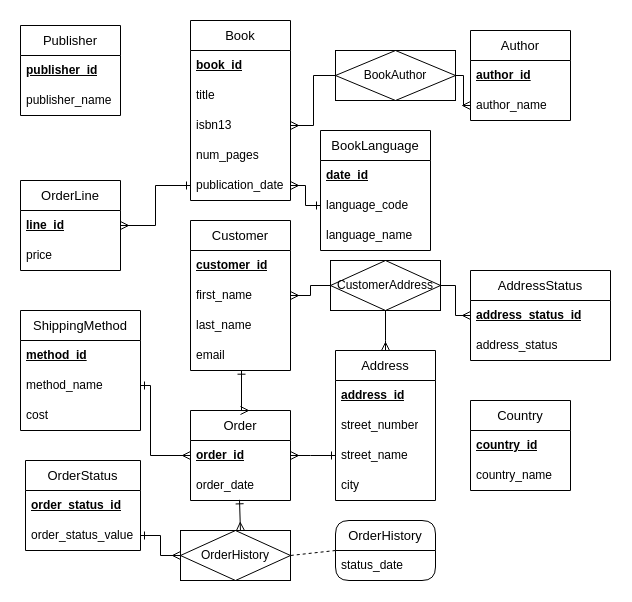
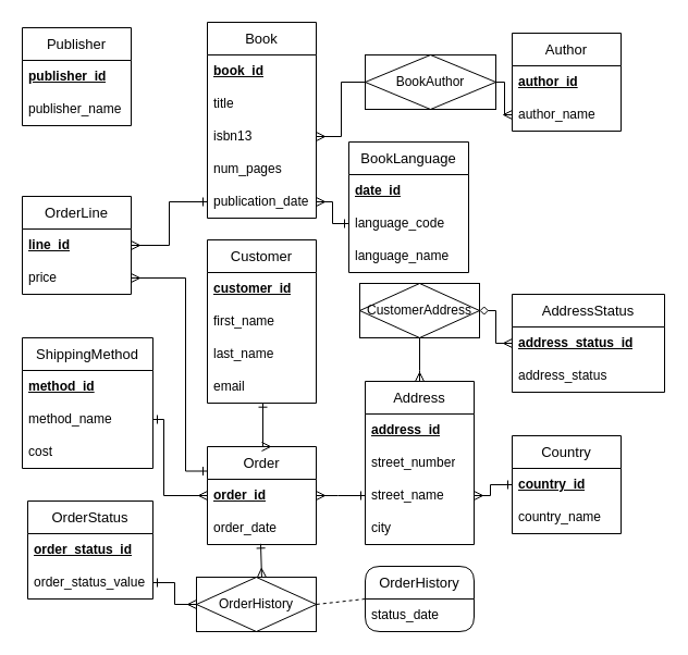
  <mxCell id="0" />
  <mxCell id="1" parent="0" />
  <mxCell id="2" value="&lt;font style=&quot;font-size: 13px;&quot;&gt;Book&lt;/font&gt;" style="swimlane;fontStyle=0;childLayout=stackLayout;horizontal=1;startSize=30;horizontalStack=0;resizeParent=1;resizeParentMax=0;resizeLast=0;collapsible=1;marginBottom=0;whiteSpace=wrap;html=1;" vertex="1" parent="1"><mxGeometry x="190" y="20" width="100" height="180" as="geometry" /></mxCell>
  <mxCell id="3" value="&lt;b&gt;&lt;u&gt;book_id&lt;/u&gt;&lt;/b&gt;" style="text;strokeColor=none;fillColor=none;align=left;verticalAlign=middle;spacingLeft=4;spacingRight=4;overflow=hidden;points=[[0,0.5],[1,0.5]];portConstraint=eastwest;rotatable=0;whiteSpace=wrap;html=1;" vertex="1" parent="2"><mxGeometry y="30" width="100" height="30" as="geometry" /></mxCell>
  <mxCell id="4" value="title" style="text;strokeColor=none;fillColor=none;align=left;verticalAlign=middle;spacingLeft=4;spacingRight=4;overflow=hidden;points=[[0,0.5],[1,0.5]];portConstraint=eastwest;rotatable=0;whiteSpace=wrap;html=1;" vertex="1" parent="2"><mxGeometry y="60" width="100" height="30" as="geometry" /></mxCell>
  <mxCell id="5" value="isbn13" style="text;strokeColor=none;fillColor=none;align=left;verticalAlign=middle;spacingLeft=4;spacingRight=4;overflow=hidden;points=[[0,0.5],[1,0.5]];portConstraint=eastwest;rotatable=0;whiteSpace=wrap;html=1;" vertex="1" parent="2"><mxGeometry y="90" width="100" height="30" as="geometry" /></mxCell>
  <mxCell id="6" value="num_pages" style="text;strokeColor=none;fillColor=none;align=left;verticalAlign=middle;spacingLeft=4;spacingRight=4;overflow=hidden;points=[[0,0.5],[1,0.5]];portConstraint=eastwest;rotatable=0;whiteSpace=wrap;html=1;" vertex="1" parent="2"><mxGeometry y="120" width="100" height="30" as="geometry" /></mxCell>
  <mxCell id="7" value="publication_date" style="text;strokeColor=none;fillColor=none;align=left;verticalAlign=middle;spacingLeft=4;spacingRight=4;overflow=hidden;points=[[0,0.5],[1,0.5]];portConstraint=eastwest;rotatable=0;whiteSpace=wrap;html=1;" vertex="1" parent="2"><mxGeometry y="150" width="100" height="30" as="geometry" /></mxCell>
  <mxCell id="8" value="&lt;font style=&quot;font-size: 13px;&quot;&gt;Publisher&lt;/font&gt;" style="swimlane;fontStyle=0;childLayout=stackLayout;horizontal=1;startSize=30;horizontalStack=0;resizeParent=1;resizeParentMax=0;resizeLast=0;collapsible=1;marginBottom=0;whiteSpace=wrap;html=1;" vertex="1" parent="1"><mxGeometry x="20" y="25" width="100" height="90" as="geometry" /></mxCell>
  <mxCell id="9" value="&lt;b&gt;&lt;u&gt;publisher_id&lt;/u&gt;&lt;/b&gt;" style="text;strokeColor=none;fillColor=none;align=left;verticalAlign=middle;spacingLeft=4;spacingRight=4;overflow=hidden;points=[[0,0.5],[1,0.5]];portConstraint=eastwest;rotatable=0;whiteSpace=wrap;html=1;" vertex="1" parent="8"><mxGeometry y="30" width="100" height="30" as="geometry" /></mxCell>
  <mxCell id="10" value="publisher_name" style="text;strokeColor=none;fillColor=none;align=left;verticalAlign=middle;spacingLeft=4;spacingRight=4;overflow=hidden;points=[[0,0.5],[1,0.5]];portConstraint=eastwest;rotatable=0;whiteSpace=wrap;html=1;" vertex="1" parent="8"><mxGeometry y="60" width="100" height="30" as="geometry" /></mxCell>
  <mxCell id="11" value="&lt;font style=&quot;font-size: 13px;&quot;&gt;Author&lt;/font&gt;" style="swimlane;fontStyle=0;childLayout=stackLayout;horizontal=1;startSize=30;horizontalStack=0;resizeParent=1;resizeParentMax=0;resizeLast=0;collapsible=1;marginBottom=0;whiteSpace=wrap;html=1;" vertex="1" parent="1"><mxGeometry x="470" y="30" width="100" height="90" as="geometry" /></mxCell>
  <mxCell id="12" value="&lt;b&gt;&lt;u&gt;author_id&lt;/u&gt;&lt;/b&gt;" style="text;strokeColor=none;fillColor=none;align=left;verticalAlign=middle;spacingLeft=4;spacingRight=4;overflow=hidden;points=[[0,0.5],[1,0.5]];portConstraint=eastwest;rotatable=0;whiteSpace=wrap;html=1;" vertex="1" parent="11"><mxGeometry y="30" width="100" height="30" as="geometry" /></mxCell>
  <mxCell id="13" value="author_name" style="text;strokeColor=none;fillColor=none;align=left;verticalAlign=middle;spacingLeft=4;spacingRight=4;overflow=hidden;points=[[0,0.5],[1,0.5]];portConstraint=eastwest;rotatable=0;whiteSpace=wrap;html=1;" vertex="1" parent="11"><mxGeometry y="60" width="100" height="30" as="geometry" /></mxCell>
  <mxCell id="14" value="BookAuthor" style="shape=associativeEntity;whiteSpace=wrap;html=1;align=center;" vertex="1" parent="1"><mxGeometry x="335" y="50" width="120" height="50" as="geometry" /></mxCell>
  <mxCell id="15" value="&lt;span style=&quot;font-size: 13px;&quot;&gt;OrderLine&lt;/span&gt;" style="swimlane;fontStyle=0;childLayout=stackLayout;horizontal=1;startSize=30;horizontalStack=0;resizeParent=1;resizeParentMax=0;resizeLast=0;collapsible=1;marginBottom=0;whiteSpace=wrap;html=1;" vertex="1" parent="1"><mxGeometry x="20" y="180" width="100" height="90" as="geometry" /></mxCell>
  <mxCell id="16" value="&lt;b&gt;&lt;u&gt;line_id&lt;/u&gt;&lt;/b&gt;" style="text;strokeColor=none;fillColor=none;align=left;verticalAlign=middle;spacingLeft=4;spacingRight=4;overflow=hidden;points=[[0,0.5],[1,0.5]];portConstraint=eastwest;rotatable=0;whiteSpace=wrap;html=1;" vertex="1" parent="15"><mxGeometry y="30" width="100" height="30" as="geometry" /></mxCell>
  <mxCell id="17" value="price" style="text;strokeColor=none;fillColor=none;align=left;verticalAlign=middle;spacingLeft=4;spacingRight=4;overflow=hidden;points=[[0,0.5],[1,0.5]];portConstraint=eastwest;rotatable=0;whiteSpace=wrap;html=1;" vertex="1" parent="15"><mxGeometry y="60" width="100" height="30" as="geometry" /></mxCell>
  <mxCell id="18" value="&lt;font style=&quot;font-size: 13px;&quot;&gt;BookLanguage&lt;/font&gt;" style="swimlane;fontStyle=0;childLayout=stackLayout;horizontal=1;startSize=30;horizontalStack=0;resizeParent=1;resizeParentMax=0;resizeLast=0;collapsible=1;marginBottom=0;whiteSpace=wrap;html=1;" vertex="1" parent="1"><mxGeometry x="320" y="130" width="110" height="120" as="geometry" /></mxCell>
  <mxCell id="19" value="&lt;b&gt;&lt;u&gt;date_id&lt;/u&gt;&lt;/b&gt;" style="text;strokeColor=none;fillColor=none;align=left;verticalAlign=middle;spacingLeft=4;spacingRight=4;overflow=hidden;points=[[0,0.5],[1,0.5]];portConstraint=eastwest;rotatable=0;whiteSpace=wrap;html=1;" vertex="1" parent="18"><mxGeometry y="30" width="110" height="30" as="geometry" /></mxCell>
  <mxCell id="20" value="language_code" style="text;strokeColor=none;fillColor=none;align=left;verticalAlign=middle;spacingLeft=4;spacingRight=4;overflow=hidden;points=[[0,0.5],[1,0.5]];portConstraint=eastwest;rotatable=0;whiteSpace=wrap;html=1;" vertex="1" parent="18"><mxGeometry y="60" width="110" height="30" as="geometry" /></mxCell>
  <mxCell id="21" value="language_name" style="text;strokeColor=none;fillColor=none;align=left;verticalAlign=middle;spacingLeft=4;spacingRight=4;overflow=hidden;points=[[0,0.5],[1,0.5]];portConstraint=eastwest;rotatable=0;whiteSpace=wrap;html=1;" vertex="1" parent="18"><mxGeometry y="90" width="110" height="30" as="geometry" /></mxCell>
  <mxCell id="22" value="&lt;span style=&quot;font-size: 13px;&quot;&gt;Customer&lt;/span&gt;" style="swimlane;fontStyle=0;childLayout=stackLayout;horizontal=1;startSize=30;horizontalStack=0;resizeParent=1;resizeParentMax=0;resizeLast=0;collapsible=1;marginBottom=0;whiteSpace=wrap;html=1;" vertex="1" parent="1"><mxGeometry x="190" y="220" width="100" height="150" as="geometry" /></mxCell>
  <mxCell id="23" value="&lt;b&gt;&lt;u&gt;customer_id&lt;/u&gt;&lt;/b&gt;" style="text;strokeColor=none;fillColor=none;align=left;verticalAlign=middle;spacingLeft=4;spacingRight=4;overflow=hidden;points=[[0,0.5],[1,0.5]];portConstraint=eastwest;rotatable=0;whiteSpace=wrap;html=1;" vertex="1" parent="22"><mxGeometry y="30" width="100" height="30" as="geometry" /></mxCell>
  <mxCell id="24" value="first_name" style="text;strokeColor=none;fillColor=none;align=left;verticalAlign=middle;spacingLeft=4;spacingRight=4;overflow=hidden;points=[[0,0.5],[1,0.5]];portConstraint=eastwest;rotatable=0;whiteSpace=wrap;html=1;" vertex="1" parent="22"><mxGeometry y="60" width="100" height="30" as="geometry" /></mxCell>
  <mxCell id="25" value="last_name" style="text;strokeColor=none;fillColor=none;align=left;verticalAlign=middle;spacingLeft=4;spacingRight=4;overflow=hidden;points=[[0,0.5],[1,0.5]];portConstraint=eastwest;rotatable=0;whiteSpace=wrap;html=1;" vertex="1" parent="22"><mxGeometry y="90" width="100" height="30" as="geometry" /></mxCell>
  <mxCell id="26" value="email" style="text;strokeColor=none;fillColor=none;align=left;verticalAlign=middle;spacingLeft=4;spacingRight=4;overflow=hidden;points=[[0,0.5],[1,0.5]];portConstraint=eastwest;rotatable=0;whiteSpace=wrap;html=1;" vertex="1" parent="22"><mxGeometry y="120" width="100" height="30" as="geometry" /></mxCell>
  <mxCell id="27" value="&lt;font style=&quot;font-size: 13px;&quot;&gt;AddressStatus&lt;/font&gt;" style="swimlane;fontStyle=0;childLayout=stackLayout;horizontal=1;startSize=30;horizontalStack=0;resizeParent=1;resizeParentMax=0;resizeLast=0;collapsible=1;marginBottom=0;whiteSpace=wrap;html=1;" vertex="1" parent="1"><mxGeometry x="470" y="270" width="140" height="90" as="geometry" /></mxCell>
  <mxCell id="28" value="&lt;b&gt;&lt;u&gt;address_status_id&lt;/u&gt;&lt;/b&gt;" style="text;strokeColor=none;fillColor=none;align=left;verticalAlign=middle;spacingLeft=4;spacingRight=4;overflow=hidden;points=[[0,0.5],[1,0.5]];portConstraint=eastwest;rotatable=0;whiteSpace=wrap;html=1;" vertex="1" parent="27"><mxGeometry y="30" width="140" height="30" as="geometry" /></mxCell>
  <mxCell id="29" value="address_status" style="text;strokeColor=none;fillColor=none;align=left;verticalAlign=middle;spacingLeft=4;spacingRight=4;overflow=hidden;points=[[0,0.5],[1,0.5]];portConstraint=eastwest;rotatable=0;whiteSpace=wrap;html=1;" vertex="1" parent="27"><mxGeometry y="60" width="140" height="30" as="geometry" /></mxCell>
  <mxCell id="30" value="&lt;span style=&quot;font-size: 13px;&quot;&gt;Order&lt;/span&gt;" style="swimlane;fontStyle=0;childLayout=stackLayout;horizontal=1;startSize=30;horizontalStack=0;resizeParent=1;resizeParentMax=0;resizeLast=0;collapsible=1;marginBottom=0;whiteSpace=wrap;html=1;" vertex="1" parent="1"><mxGeometry x="190" y="410" width="100" height="90" as="geometry" /></mxCell>
  <mxCell id="31" value="&lt;b&gt;&lt;u&gt;order_id&lt;/u&gt;&lt;/b&gt;" style="text;strokeColor=none;fillColor=none;align=left;verticalAlign=middle;spacingLeft=4;spacingRight=4;overflow=hidden;points=[[0,0.5],[1,0.5]];portConstraint=eastwest;rotatable=0;whiteSpace=wrap;html=1;" vertex="1" parent="30"><mxGeometry y="30" width="100" height="30" as="geometry" /></mxCell>
  <mxCell id="32" value="order_date" style="text;strokeColor=none;fillColor=none;align=left;verticalAlign=middle;spacingLeft=4;spacingRight=4;overflow=hidden;points=[[0,0.5],[1,0.5]];portConstraint=eastwest;rotatable=0;whiteSpace=wrap;html=1;" vertex="1" parent="30"><mxGeometry y="60" width="100" height="30" as="geometry" /></mxCell>
  <mxCell id="33" value="&lt;font style=&quot;font-size: 13px;&quot;&gt;ShippingMethod&lt;/font&gt;" style="swimlane;fontStyle=0;childLayout=stackLayout;horizontal=1;startSize=30;horizontalStack=0;resizeParent=1;resizeParentMax=0;resizeLast=0;collapsible=1;marginBottom=0;whiteSpace=wrap;html=1;" vertex="1" parent="1"><mxGeometry x="20" y="310" width="120" height="120" as="geometry" /></mxCell>
  <mxCell id="34" value="&lt;b&gt;&lt;u&gt;method_id&lt;/u&gt;&lt;/b&gt;" style="text;strokeColor=none;fillColor=none;align=left;verticalAlign=middle;spacingLeft=4;spacingRight=4;overflow=hidden;points=[[0,0.5],[1,0.5]];portConstraint=eastwest;rotatable=0;whiteSpace=wrap;html=1;" vertex="1" parent="33"><mxGeometry y="30" width="120" height="30" as="geometry" /></mxCell>
  <mxCell id="35" value="method_name" style="text;strokeColor=none;fillColor=none;align=left;verticalAlign=middle;spacingLeft=4;spacingRight=4;overflow=hidden;points=[[0,0.5],[1,0.5]];portConstraint=eastwest;rotatable=0;whiteSpace=wrap;html=1;" vertex="1" parent="33"><mxGeometry y="60" width="120" height="30" as="geometry" /></mxCell>
  <mxCell id="36" value="cost" style="text;strokeColor=none;fillColor=none;align=left;verticalAlign=middle;spacingLeft=4;spacingRight=4;overflow=hidden;points=[[0,0.5],[1,0.5]];portConstraint=eastwest;rotatable=0;whiteSpace=wrap;html=1;" vertex="1" parent="33"><mxGeometry y="90" width="120" height="30" as="geometry" /></mxCell>
  <mxCell id="37" value="CustomerAddress" style="shape=associativeEntity;whiteSpace=wrap;html=1;align=center;" vertex="1" parent="1"><mxGeometry x="330" y="260" width="110" height="50" as="geometry" /></mxCell>
  <mxCell id="38" value="&lt;font style=&quot;font-size: 13px;&quot;&gt;Address&lt;/font&gt;" style="swimlane;fontStyle=0;childLayout=stackLayout;horizontal=1;startSize=30;horizontalStack=0;resizeParent=1;resizeParentMax=0;resizeLast=0;collapsible=1;marginBottom=0;whiteSpace=wrap;html=1;" vertex="1" parent="1"><mxGeometry x="335" y="350" width="100" height="150" as="geometry" /></mxCell>
  <mxCell id="39" value="&lt;b&gt;&lt;u&gt;address_id&lt;/u&gt;&lt;/b&gt;" style="text;strokeColor=none;fillColor=none;align=left;verticalAlign=middle;spacingLeft=4;spacingRight=4;overflow=hidden;points=[[0,0.5],[1,0.5]];portConstraint=eastwest;rotatable=0;whiteSpace=wrap;html=1;" vertex="1" parent="38"><mxGeometry y="30" width="100" height="30" as="geometry" /></mxCell>
  <mxCell id="40" value="street_number" style="text;strokeColor=none;fillColor=none;align=left;verticalAlign=middle;spacingLeft=4;spacingRight=4;overflow=hidden;points=[[0,0.5],[1,0.5]];portConstraint=eastwest;rotatable=0;whiteSpace=wrap;html=1;" vertex="1" parent="38"><mxGeometry y="60" width="100" height="30" as="geometry" /></mxCell>
  <mxCell id="41" value="street_name" style="text;strokeColor=none;fillColor=none;align=left;verticalAlign=middle;spacingLeft=4;spacingRight=4;overflow=hidden;points=[[0,0.5],[1,0.5]];portConstraint=eastwest;rotatable=0;whiteSpace=wrap;html=1;" vertex="1" parent="38"><mxGeometry y="90" width="100" height="30" as="geometry" /></mxCell>
  <mxCell id="42" value="city" style="text;strokeColor=none;fillColor=none;align=left;verticalAlign=middle;spacingLeft=4;spacingRight=4;overflow=hidden;points=[[0,0.5],[1,0.5]];portConstraint=eastwest;rotatable=0;whiteSpace=wrap;html=1;" vertex="1" parent="38"><mxGeometry y="120" width="100" height="30" as="geometry" /></mxCell>
  <mxCell id="43" value="&lt;font style=&quot;font-size: 13px;&quot;&gt;Country&lt;/font&gt;" style="swimlane;fontStyle=0;childLayout=stackLayout;horizontal=1;startSize=30;horizontalStack=0;resizeParent=1;resizeParentMax=0;resizeLast=0;collapsible=1;marginBottom=0;whiteSpace=wrap;html=1;" vertex="1" parent="1"><mxGeometry x="470" y="400" width="100" height="90" as="geometry" /></mxCell>
  <mxCell id="44" value="&lt;b&gt;&lt;u&gt;country_id&lt;/u&gt;&lt;/b&gt;" style="text;strokeColor=none;fillColor=none;align=left;verticalAlign=middle;spacingLeft=4;spacingRight=4;overflow=hidden;points=[[0,0.5],[1,0.5]];portConstraint=eastwest;rotatable=0;whiteSpace=wrap;html=1;" vertex="1" parent="43"><mxGeometry y="30" width="100" height="30" as="geometry" /></mxCell>
  <mxCell id="45" value="country_name" style="text;strokeColor=none;fillColor=none;align=left;verticalAlign=middle;spacingLeft=4;spacingRight=4;overflow=hidden;points=[[0,0.5],[1,0.5]];portConstraint=eastwest;rotatable=0;whiteSpace=wrap;html=1;" vertex="1" parent="43"><mxGeometry y="60" width="100" height="30" as="geometry" /></mxCell>
  <mxCell id="46" value="&lt;font style=&quot;font-size: 13px;&quot;&gt;OrderStatus&lt;/font&gt;" style="swimlane;fontStyle=0;childLayout=stackLayout;horizontal=1;startSize=30;horizontalStack=0;resizeParent=1;resizeParentMax=0;resizeLast=0;collapsible=1;marginBottom=0;whiteSpace=wrap;html=1;" vertex="1" parent="1"><mxGeometry x="25" y="460" width="115" height="90" as="geometry" /></mxCell>
  <mxCell id="47" value="&lt;b&gt;&lt;u&gt;order_status_id&lt;/u&gt;&lt;/b&gt;" style="text;strokeColor=none;fillColor=none;align=left;verticalAlign=middle;spacingLeft=4;spacingRight=4;overflow=hidden;points=[[0,0.5],[1,0.5]];portConstraint=eastwest;rotatable=0;whiteSpace=wrap;html=1;" vertex="1" parent="46"><mxGeometry y="30" width="115" height="30" as="geometry" /></mxCell>
  <mxCell id="48" value="order_status_value" style="text;strokeColor=none;fillColor=none;align=left;verticalAlign=middle;spacingLeft=4;spacingRight=4;overflow=hidden;points=[[0,0.5],[1,0.5]];portConstraint=eastwest;rotatable=0;whiteSpace=wrap;html=1;" vertex="1" parent="46"><mxGeometry y="60" width="115" height="30" as="geometry" /></mxCell>
  <mxCell id="49" value="OrderHistory" style="shape=associativeEntity;whiteSpace=wrap;html=1;align=center;" vertex="1" parent="1"><mxGeometry x="180" y="530" width="110" height="50" as="geometry" /></mxCell>
  <mxCell id="50" value="&lt;span style=&quot;font-size: 13px;&quot;&gt;OrderHistory&lt;/span&gt;" style="swimlane;fontStyle=0;childLayout=stackLayout;horizontal=1;startSize=30;horizontalStack=0;resizeParent=1;resizeParentMax=0;resizeLast=0;collapsible=1;marginBottom=0;whiteSpace=wrap;html=1;rounded=1;" vertex="1" parent="1"><mxGeometry x="335" y="520" width="100" height="60" as="geometry" /></mxCell>
  <mxCell id="51" value="status_date" style="text;strokeColor=none;fillColor=none;align=left;verticalAlign=middle;spacingLeft=4;spacingRight=4;overflow=hidden;points=[[0,0.5],[1,0.5]];portConstraint=eastwest;rotatable=0;whiteSpace=wrap;html=1;" vertex="1" parent="50"><mxGeometry y="30" width="100" height="30" as="geometry" /></mxCell>
  <mxCell id="52" value="" style="endArrow=none;dashed=1;html=1;rounded=0;exitX=0;exitY=0.5;exitDx=0;exitDy=0;entryX=1;entryY=0.5;entryDx=0;entryDy=0;" edge="1" parent="1" source="50" target="49"><mxGeometry width="50" height="50" relative="1" as="geometry"><mxPoint x="460" y="310" as="sourcePoint" /><mxPoint x="490" y="240" as="targetPoint" /></mxGeometry></mxCell>
  <mxCell id="53" value="" style="edgeStyle=elbowEdgeStyle;fontSize=12;html=1;endArrow=none;startArrow=ERmany;rounded=0;entryX=0;entryY=0.5;entryDx=0;entryDy=0;exitX=1;exitY=0.5;exitDx=0;exitDy=0;endFill=0;startFill=0;" edge="1" parent="1" source="5" target="14"><mxGeometry width="100" height="100" relative="1" as="geometry"><mxPoint x="320" y="80" as="sourcePoint" /><mxPoint x="420" y="60" as="targetPoint" /></mxGeometry></mxCell>
  <mxCell id="54" value="" style="edgeStyle=elbowEdgeStyle;fontSize=12;html=1;endArrow=ERmany;startArrow=none;rounded=0;entryX=0;entryY=0.5;entryDx=0;entryDy=0;exitX=1;exitY=0.5;exitDx=0;exitDy=0;endFill=0;startFill=0;" edge="1" parent="1" source="14" target="13"><mxGeometry width="100" height="100" relative="1" as="geometry"><mxPoint x="300" y="135" as="sourcePoint" /><mxPoint x="400" y="10" as="targetPoint" /></mxGeometry></mxCell>
  <mxCell id="55" value="" style="edgeStyle=elbowEdgeStyle;fontSize=12;html=1;endArrow=ERmany;startArrow=ERone;rounded=0;entryX=1;entryY=0.5;entryDx=0;entryDy=0;exitX=0;exitY=0.5;exitDx=0;exitDy=0;endFill=0;startFill=0;" edge="1" parent="1" source="20" target="7"><mxGeometry width="100" height="100" relative="1" as="geometry"><mxPoint x="100" y="155" as="sourcePoint" /><mxPoint x="200" y="135" as="targetPoint" /></mxGeometry></mxCell>
  <mxCell id="56" value="" style="edgeStyle=elbowEdgeStyle;fontSize=12;html=1;endArrow=ERone;startArrow=ERmany;rounded=0;entryX=0;entryY=0.5;entryDx=0;entryDy=0;exitX=1;exitY=0.5;exitDx=0;exitDy=0;startFill=0;endFill=0;" edge="1" parent="1" source="16" target="7"><mxGeometry width="100" height="100" relative="1" as="geometry"><mxPoint x="100" y="155" as="sourcePoint" /><mxPoint x="200" y="135" as="targetPoint" /></mxGeometry></mxCell>
  <mxCell id="57" value="" style="edgeStyle=elbowEdgeStyle;fontSize=12;html=1;endArrow=ERone;startArrow=ERmany;rounded=0;startFill=0;endFill=0;entryX=0.514;entryY=0.99;entryDx=0;entryDy=0;entryPerimeter=0;" edge="1" parent="1" target="26"><mxGeometry width="100" height="100" relative="1" as="geometry"><mxPoint x="240" y="410" as="sourcePoint" /><mxPoint x="240" y="420" as="targetPoint" /></mxGeometry></mxCell>
  <mxCell id="58" value="" style="edgeStyle=elbowEdgeStyle;fontSize=12;html=1;endArrow=ERone;startArrow=ERmany;rounded=0;exitX=0;exitY=0.5;exitDx=0;exitDy=0;startFill=0;endFill=0;entryX=1;entryY=0.5;entryDx=0;entryDy=0;" edge="1" parent="1" source="31" target="35"><mxGeometry width="100" height="100" relative="1" as="geometry"><mxPoint x="250" y="490" as="sourcePoint" /><mxPoint x="250" y="430" as="targetPoint" /><Array as="points"><mxPoint x="150" y="440" /></Array></mxGeometry></mxCell>
- <mxCell id="60" value="" style="edgeStyle=elbowEdgeStyle;fontSize=12;html=1;endArrow=ERmany;startArrow=none;rounded=0;exitX=0;exitY=0.5;exitDx=0;exitDy=0;startFill=0;endFill=0;entryX=1;entryY=0.5;entryDx=0;entryDy=0;" edge="1" parent="1" source="37" target="24"><mxGeometry width="100" height="100" relative="1" as="geometry"><mxPoint x="330" y="350" as="sourcePoint" /><mxPoint x="400" y="498" as="targetPoint" /></mxGeometry></mxCell>
- <mxCell id="61" value="" style="edgeStyle=elbowEdgeStyle;fontSize=12;html=1;endArrow=none;startArrow=ERmany;rounded=0;exitX=0;exitY=0.5;exitDx=0;exitDy=0;startFill=0;endFill=0;entryX=1;entryY=0.5;entryDx=0;entryDy=0;" edge="1" parent="1" source="28" target="37"><mxGeometry width="100" height="100" relative="1" as="geometry"><mxPoint x="400" y="350" as="sourcePoint" /><mxPoint x="300" y="355" as="targetPoint" /></mxGeometry></mxCell>
+ <mxCell id="59" value="" style="edgeStyle=elbowEdgeStyle;fontSize=12;html=1;endArrow=ERone;startArrow=ERmany;rounded=0;exitX=1;exitY=0.5;exitDx=0;exitDy=0;startFill=0;endFill=0;entryX=0;entryY=0.25;entryDx=0;entryDy=0;" edge="1" parent="1" source="17" target="30"><mxGeometry width="100" height="100" relative="1" as="geometry"><mxPoint x="260" y="500" as="sourcePoint" /><mxPoint x="260" y="440" as="targetPoint" /><Array as="points"><mxPoint x="170" y="350" /></Array></mxGeometry></mxCell>
+ <mxCell id="61" value="" style="edgeStyle=elbowEdgeStyle;fontSize=12;html=1;endArrow=diamond;startArrow=ERmany;rounded=0;exitX=0;exitY=0.5;exitDx=0;exitDy=0;startFill=0;endFill=0;entryX=1;entryY=0.5;entryDx=0;entryDy=0;" edge="1" parent="1" source="28" target="37"><mxGeometry width="100" height="100" relative="1" as="geometry"><mxPoint x="400" y="350" as="sourcePoint" /><mxPoint x="300" y="355" as="targetPoint" /></mxGeometry></mxCell>
  <mxCell id="62" value="" style="edgeStyle=elbowEdgeStyle;fontSize=12;html=1;endArrow=ERmany;startArrow=none;rounded=0;exitX=0.5;exitY=1;exitDx=0;exitDy=0;startFill=0;endFill=0;entryX=0.5;entryY=0;entryDx=0;entryDy=0;" edge="1" parent="1" source="37" target="38"><mxGeometry width="100" height="100" relative="1" as="geometry"><mxPoint x="250" y="490" as="sourcePoint" /><mxPoint x="250" y="430" as="targetPoint" /><Array as="points"><mxPoint x="385" y="340" /></Array></mxGeometry></mxCell>
  <mxCell id="63" value="" style="edgeStyle=elbowEdgeStyle;fontSize=12;html=1;endArrow=ERone;startArrow=ERmany;rounded=0;startFill=0;endFill=0;entryX=0.494;entryY=0.978;entryDx=0;entryDy=0;entryPerimeter=0;exitX=0.545;exitY=0;exitDx=0;exitDy=0;exitPerimeter=0;" edge="1" parent="1" source="49" target="32"><mxGeometry width="100" height="100" relative="1" as="geometry"><mxPoint x="250" y="530" as="sourcePoint" /><mxPoint x="240" y="552" as="targetPoint" /><Array as="points"><mxPoint x="239" y="530" /></Array></mxGeometry></mxCell>
  <mxCell id="64" value="" style="edgeStyle=elbowEdgeStyle;fontSize=12;html=1;endArrow=ERone;startArrow=ERmany;rounded=0;exitX=0;exitY=0.5;exitDx=0;exitDy=0;startFill=0;endFill=0;entryX=1;entryY=0.5;entryDx=0;entryDy=0;" edge="1" parent="1" source="49" target="48"><mxGeometry width="100" height="100" relative="1" as="geometry"><mxPoint x="250" y="590" as="sourcePoint" /><mxPoint x="249" y="559" as="targetPoint" /></mxGeometry></mxCell>
+ <mxCell id="65" value="" style="edgeStyle=elbowEdgeStyle;fontSize=12;html=1;endArrow=ERone;startArrow=ERmany;rounded=0;exitX=1;exitY=0.5;exitDx=0;exitDy=0;startFill=0;endFill=0;entryX=0;entryY=0.5;entryDx=0;entryDy=0;" edge="1" parent="1" source="41" target="44"><mxGeometry width="100" height="100" relative="1" as="geometry"><mxPoint x="395" y="330" as="sourcePoint" /><mxPoint x="395" y="360" as="targetPoint" /><Array as="points"><mxPoint x="450" y="440" /></Array></mxGeometry></mxCell>
  <mxCell id="66" value="" style="edgeStyle=elbowEdgeStyle;fontSize=12;html=1;endArrow=ERone;startArrow=ERmany;rounded=0;exitX=1;exitY=0.5;exitDx=0;exitDy=0;startFill=0;endFill=0;entryX=0;entryY=0.5;entryDx=0;entryDy=0;" edge="1" parent="1" source="31" target="41"><mxGeometry width="100" height="100" relative="1" as="geometry"><mxPoint x="130" y="265" as="sourcePoint" /><mxPoint x="200" y="443" as="targetPoint" /><Array as="points"><mxPoint x="310" y="440" /></Array></mxGeometry></mxCell>
